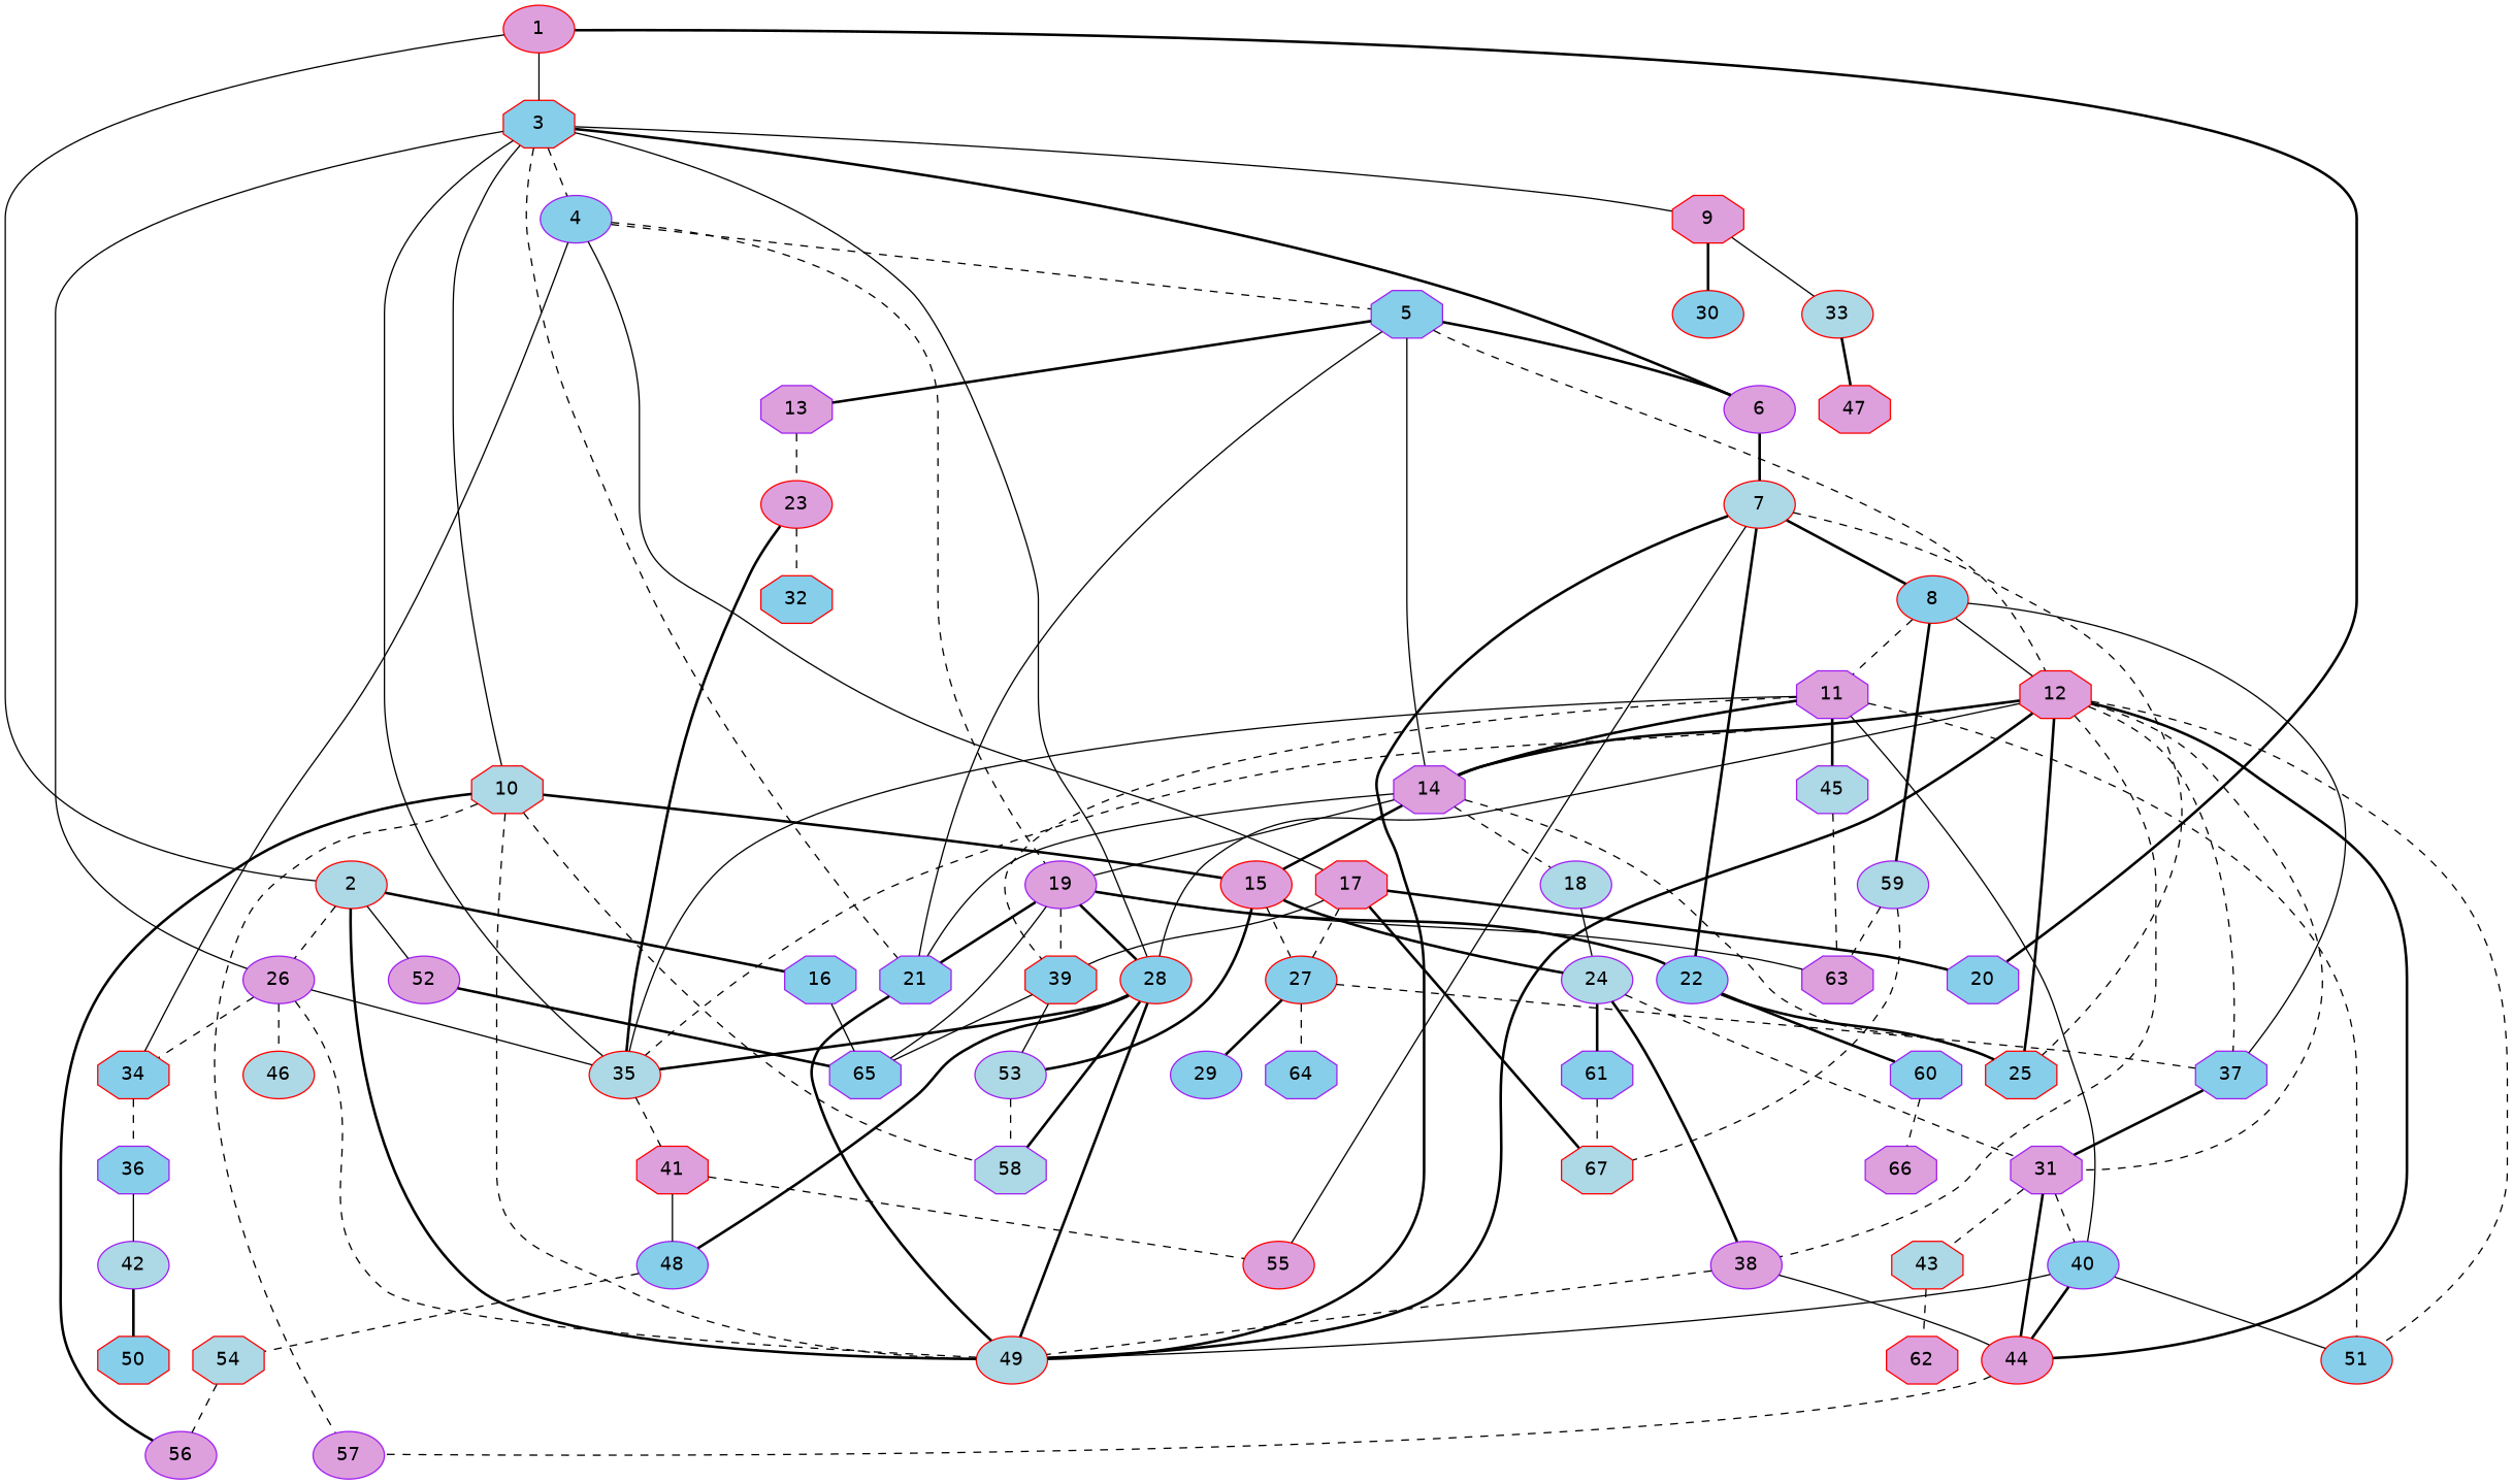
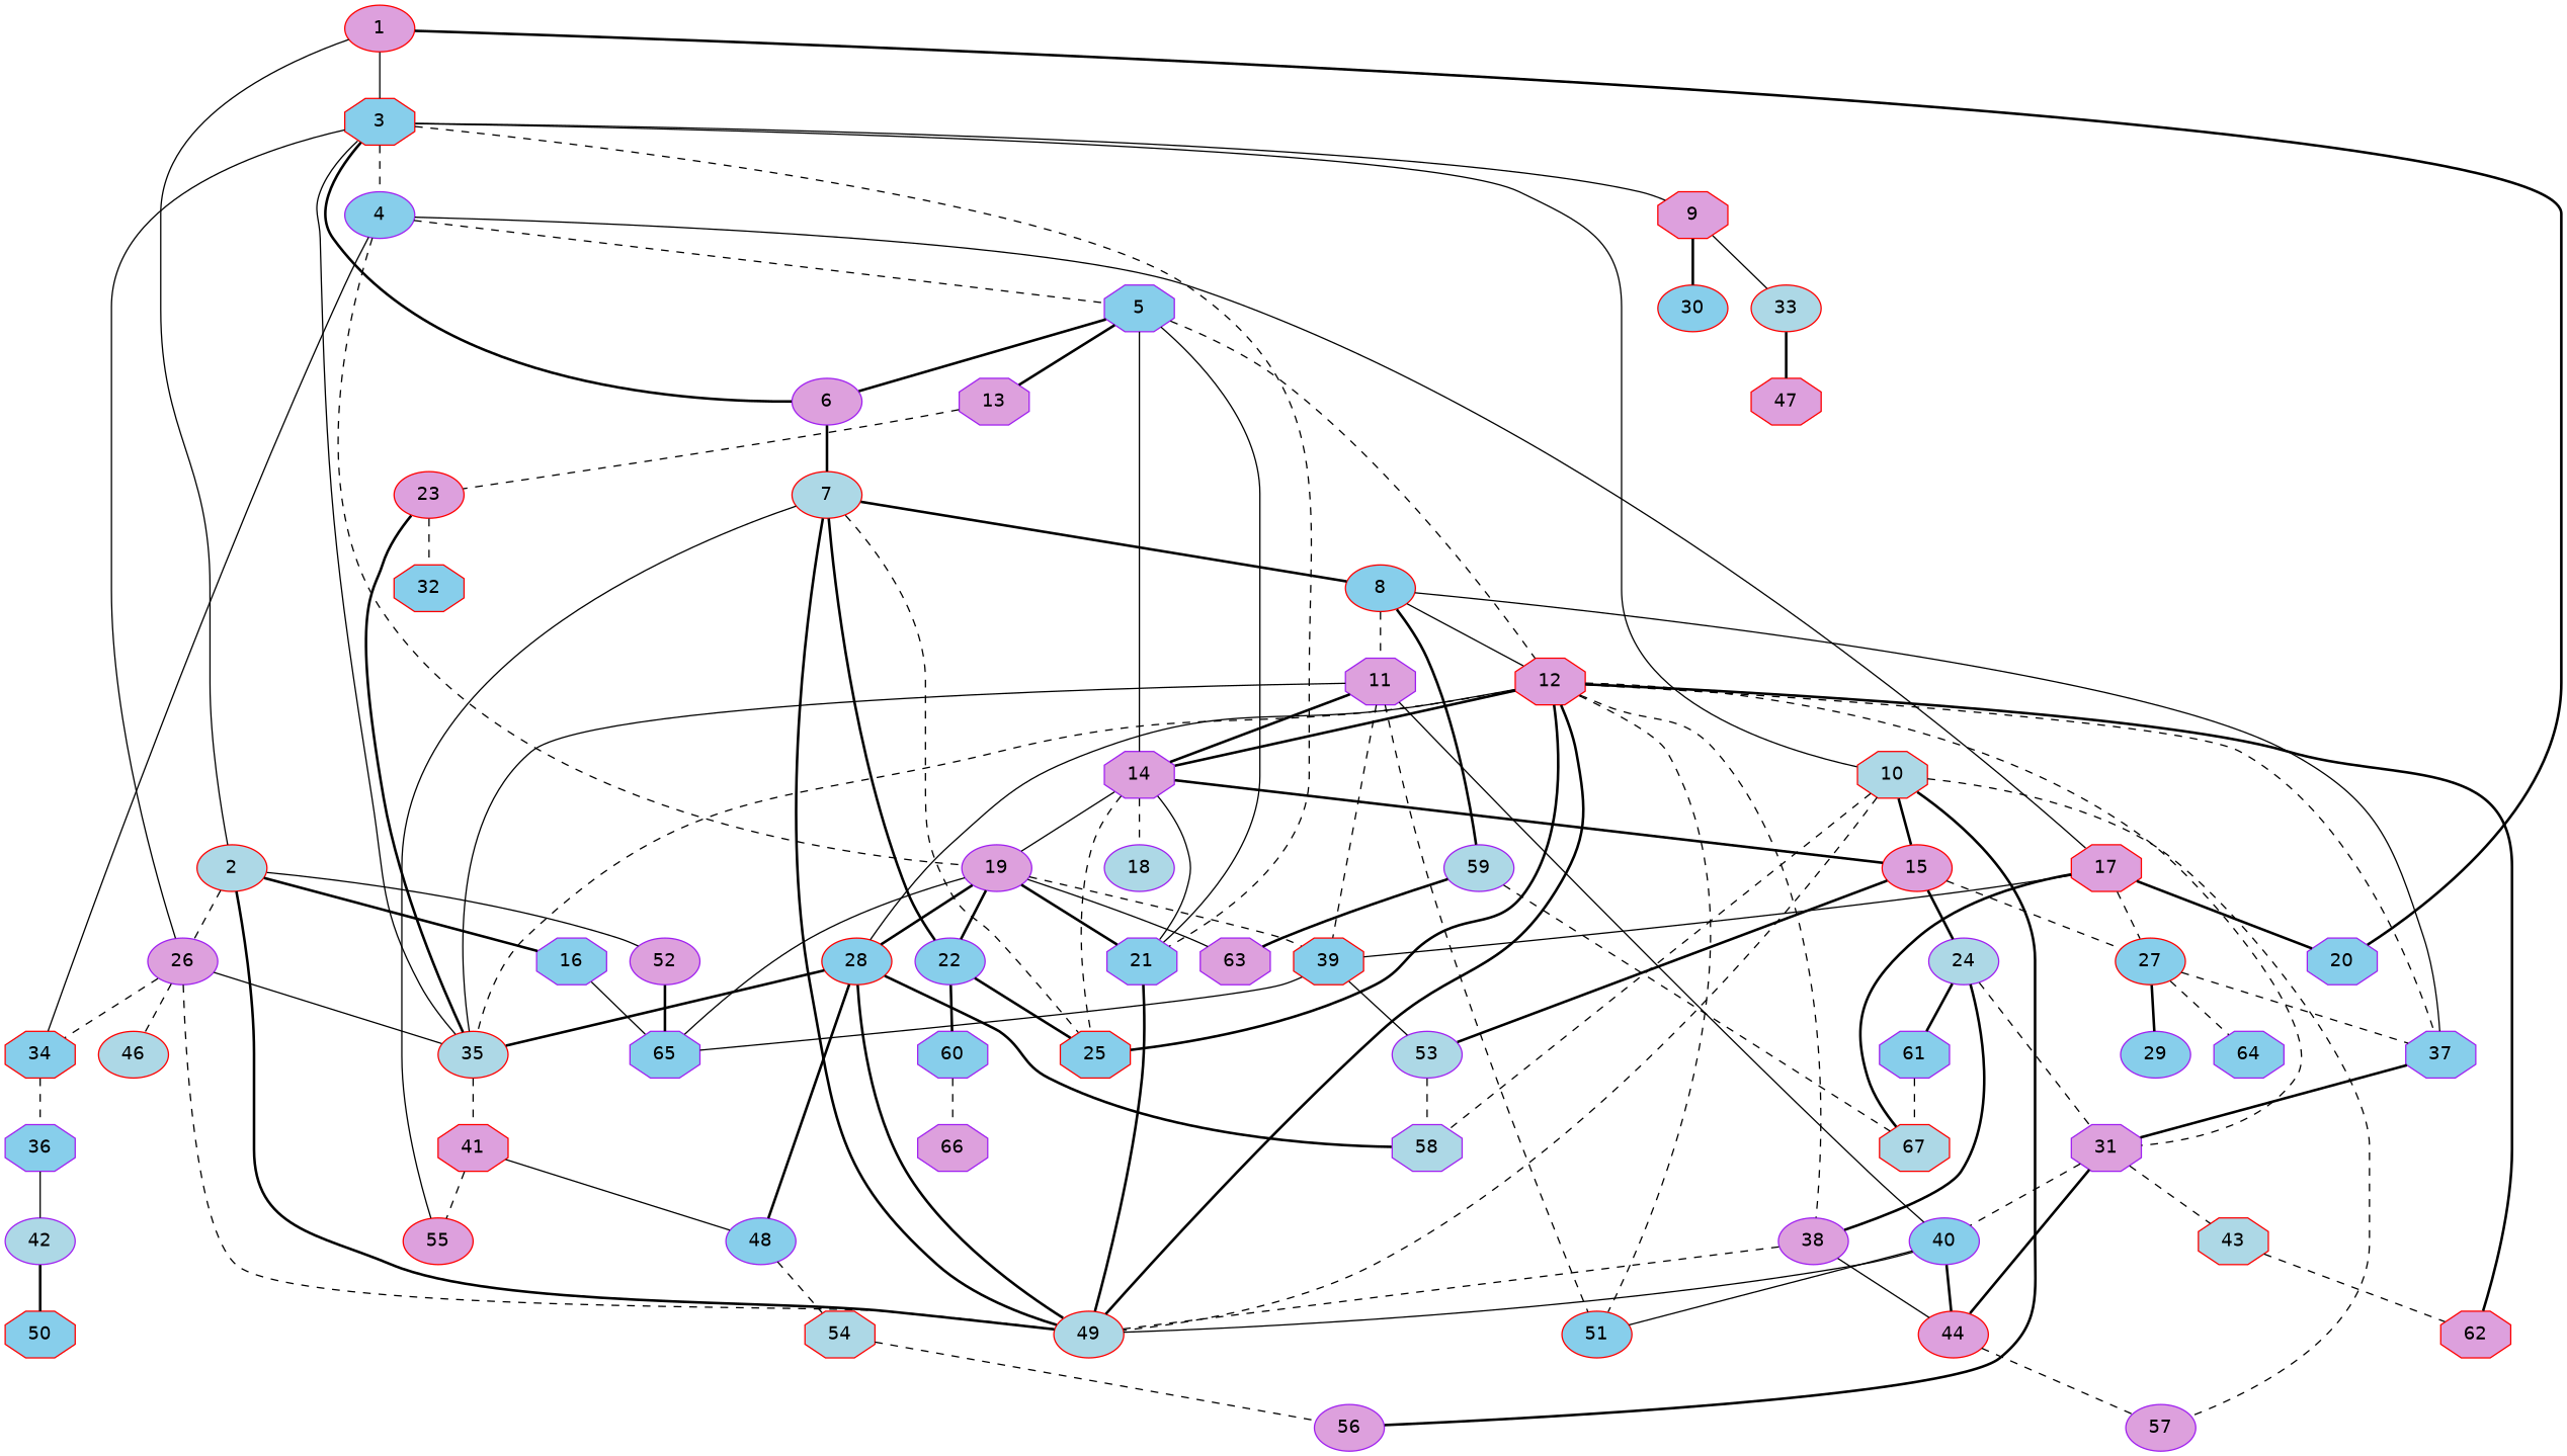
  graph {
    fontname="DejaVu Sans"
    node [color=purple fillcolor=skyblue fontname="DejaVu Sans" shape=octagon style=filled]
    edge [fontname="DejaVu Sans" style=bold weight=1.0]
    1 [color=red fillcolor=plum shape=ellipse]
    2 [color=red fillcolor=lightblue shape=ellipse]
    3 [color=red]
    20
    16
    26 [fillcolor=plum shape=ellipse]
    49 [color=red fillcolor=lightblue shape=ellipse]
    52 [fillcolor=plum shape=ellipse]
    4 [shape=ellipse]
    6 [fillcolor=plum shape=ellipse]
    9 [color=red fillcolor=plum]
    10 [color=red fillcolor=lightblue]
    21
    28 [color=red shape=ellipse]
    35 [color=red fillcolor=lightblue shape=ellipse]
    65
    34 [color=red]
    46 [color=red fillcolor=lightblue shape=ellipse]
    5
    17 [color=red fillcolor=plum]
    19 [fillcolor=plum shape=ellipse]
    7 [color=red fillcolor=lightblue shape=ellipse]
    30 [color=red shape=ellipse]
    33 [color=red fillcolor=lightblue shape=ellipse]
    15 [color=red fillcolor=plum shape=ellipse]
    56 [fillcolor=plum shape=ellipse]
    57 [fillcolor=plum shape=ellipse]
    58 [fillcolor=lightblue]
    48 [shape=ellipse]
    41 [color=red fillcolor=plum]
    12 [color=red fillcolor=plum]
    13 [fillcolor=plum]
    14 [fillcolor=plum]
    39 [color=red]
    27 [color=red shape=ellipse]
    67 [color=red fillcolor=lightblue]
    22 [shape=ellipse]
    63 [fillcolor=plum]
    36
    25 [color=red]
    37
    51 [color=red shape=ellipse]
    31 [fillcolor=plum]
    38 [fillcolor=plum shape=ellipse]
    62 [color=red fillcolor=plum]
    23 [color=red fillcolor=plum shape=ellipse]
    18 [fillcolor=lightblue shape=ellipse]
    8 [color=red shape=ellipse]
    55 [color=red fillcolor=plum shape=ellipse]
    11 [fillcolor=plum]
    59 [fillcolor=lightblue shape=ellipse]
    60
    40 [shape=ellipse]
-   45 [fillcolor=lightblue]
    47 [color=red fillcolor=plum]
    24 [fillcolor=lightblue shape=ellipse]
    53 [fillcolor=lightblue shape=ellipse]
    44 [color=red fillcolor=plum shape=ellipse]
    43 [color=red fillcolor=lightblue]
    32 [color=red]
    61
    29 [shape=ellipse]
    64
    66 [fillcolor=plum]
    54 [color=red fillcolor=lightblue]
    42 [fillcolor=lightblue shape=ellipse]
    50 [color=red]
    1 -- 2 [style=solid]
    1 -- 3 [style=solid]
    1 -- 20
    2 -- 16
    2 -- 26 [style=dashed]
    2 -- 49 [weight=2.0]
    2 -- 52 [style=solid]
    3 -- 26 [style=solid]
    3 -- 4 [style=dashed]
    3 -- 6
    3 -- 9 [style=solid]
    3 -- 10 [style=solid]
    3 -- 21 [style=dashed]
-   3 -- 28 [style=solid]
    3 -- 35 [style=solid]
    16 -- 65 [style=solid]
    26 -- 49 [style=dashed]
    26 -- 35 [style=solid]
    26 -- 34 [style=dashed]
    26 -- 46 [style=dashed]
    52 -- 65 [weight=2.0]
    4 -- 34 [style=solid weight=3.0]
    4 -- 5 [style=dashed]
    4 -- 17 [style=solid]
    4 -- 19 [style=dashed]
    6 -- 7
    9 -- 30
    9 -- 33 [style=solid]
    10 -- 49 [style=dashed]
    10 -- 15
    10 -- 56
    10 -- 57 [style=dashed]
    10 -- 58 [style=dashed]
    21 -- 49
    28 -- 49
    28 -- 35
    28 -- 58
    28 -- 48
    35 -- 41 [style=dashed]
    34 -- 36 [style=dashed]
    5 -- 6
    5 -- 21 [style=solid]
    5 -- 12 [style=dashed]
    5 -- 13
    5 -- 14 [style=solid weight=2.0]
    17 -- 20
    17 -- 39 [style=solid]
    17 -- 27 [style=dashed]
    17 -- 67
    19 -- 21
    19 -- 28
    19 -- 65 [style=solid]
    19 -- 39 [style=dashed]
    19 -- 22
    19 -- 63 [style=solid]
    7 -- 49
    7 -- 22
    7 -- 25 [style=dashed]
    7 -- 8
    7 -- 55 [style=solid]
    33 -- 47
    15 -- 27 [style=dashed]
    15 -- 24
    15 -- 53
    48 -- 54 [style=dashed]
    41 -- 48 [style=solid]
    41 -- 55 [style=dashed]
    12 -- 49
    12 -- 28 [style=solid]
    12 -- 35 [style=dashed]
    12 -- 14
    12 -- 25
    12 -- 37 [style=dashed]
    12 -- 51 [style=dashed]
    12 -- 31 [style=dashed]
    12 -- 38 [style=dashed]
-   12 -- 44
+   12 -- 62
    13 -- 23 [style=dashed]
    14 -- 21 [style=solid]
    14 -- 19 [style=solid]
    14 -- 15
    14 -- 25 [style=dashed weight=2.0]
    14 -- 18 [style=dashed]
    39 -- 65 [style=solid]
    39 -- 53 [style=solid]
    27 -- 37 [style=dashed]
    27 -- 29
    27 -- 64 [style=dashed]
    22 -- 25
    22 -- 60
    36 -- 42 [style=solid]
    37 -- 31
    31 -- 40 [style=dashed weight=2.0]
    31 -- 44
    31 -- 43 [style=dashed]
    38 -- 49 [style=dashed]
    38 -- 44 [style=solid]
    23 -- 35
    23 -- 32 [style=dashed]
-   18 -- 24 [style=solid]
    8 -- 12 [style=solid]
    8 -- 37 [style=solid]
    8 -- 11 [style=dashed]
    8 -- 59
    11 -- 35 [style=solid]
    11 -- 14
    11 -- 39 [style=dashed]
    11 -- 51 [style=dashed]
    11 -- 40 [style=solid]
-   11 -- 45 [weight=2.0]
    59 -- 67 [style=dashed]
-   59 -- 63 [style=dashed weight=2.0]
+   59 -- 63 [weight=2.0]
    60 -- 66 [style=dashed]
    40 -- 49 [style=solid]
    40 -- 51 [style=solid]
    40 -- 44
-   45 -- 63 [style=dashed]
    24 -- 31 [style=dashed]
    24 -- 38
    24 -- 61
    53 -- 58 [style=dashed]
    44 -- 57 [style=dashed]
    43 -- 62 [style=dashed]
    61 -- 67 [style=dashed]
    54 -- 56 [style=dashed]
    42 -- 50
  }
